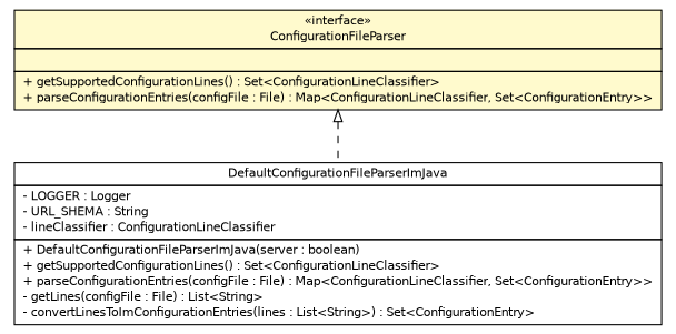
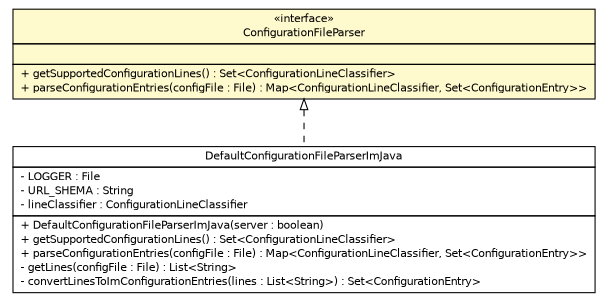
  digraph {
    nodesep=0.25
    ranksep=0.5
    node [fontcolor=black fontname=Helvetica fontsize=10.0 shape=plaintext]
    n1 [label=<<table title="de.hsbremen.tc.tnc.tnccs.im.loader.ConfigurationFileParser" border="0" cellborder="1" cellspacing="0" cellpadding="2" port="p" bgcolor="lemonChiffon" href="./ConfigurationFileParser.html"> 		<tr><td><table border="0" cellspacing="0" cellpadding="1"> <tr><td align="center" balign="center"> &#171;interface&#187; </td></tr> <tr><td align="center" balign="center"> ConfigurationFileParser </td></tr> 		</table></td></tr> 		<tr><td><table border="0" cellspacing="0" cellpadding="1"> <tr><td align="left" balign="left">  </td></tr> 		</table></td></tr> 		<tr><td><table border="0" cellspacing="0" cellpadding="1"> <tr><td align="left" balign="left"> + getSupportedConfigurationLines() : Set&lt;ConfigurationLineClassifier&gt; </td></tr> <tr><td align="left" balign="left"> + parseConfigurationEntries(configFile : File) : Map&lt;ConfigurationLineClassifier, Set&lt;ConfigurationEntry&gt;&gt; </td></tr> 		</table></td></tr> 		</table>>]
-   n2 [label=<<table title="de.hsbremen.tc.tnc.tnccs.im.loader.simple.DefaultConfigurationFileParserImJava" border="0" cellborder="1" cellspacing="0" cellpadding="2" port="p" href="./simple/DefaultConfigurationFileParserImJava.html"> 		<tr><td><table border="0" cellspacing="0" cellpadding="1"> <tr><td align="center" balign="center"> DefaultConfigurationFileParserImJava </td></tr> 		</table></td></tr> 		<tr><td><table border="0" cellspacing="0" cellpadding="1"> <tr><td align="left" balign="left"> - LOGGER : Logger </td></tr> <tr><td align="left" balign="left"> - URL_SHEMA : String </td></tr> <tr><td align="left" balign="left"> - lineClassifier : ConfigurationLineClassifier </td></tr> 		</table></td></tr> 		<tr><td><table border="0" cellspacing="0" cellpadding="1"> <tr><td align="left" balign="left"> + DefaultConfigurationFileParserImJava(server : boolean) </td></tr> <tr><td align="left" balign="left"> + getSupportedConfigurationLines() : Set&lt;ConfigurationLineClassifier&gt; </td></tr> <tr><td align="left" balign="left"> + parseConfigurationEntries(configFile : File) : Map&lt;ConfigurationLineClassifier, Set&lt;ConfigurationEntry&gt;&gt; </td></tr> <tr><td align="left" balign="left"> - getLines(configFile : File) : List&lt;String&gt; </td></tr> <tr><td align="left" balign="left"> - convertLinesToImConfigurationEntries(lines : List&lt;String&gt;) : Set&lt;ConfigurationEntry&gt; </td></tr> 		</table></td></tr> 		</table>>]
+   n2 [label=<<table title="de.hsbremen.tc.tnc.tnccs.im.loader.simple.DefaultConfigurationFileParserImJava" border="0" cellborder="1" cellspacing="0" cellpadding="2" port="p" href="./simple/DefaultConfigurationFileParserImJava.html"> 		<tr><td><table border="0" cellspacing="0" cellpadding="1"> <tr><td align="center" balign="center"> DefaultConfigurationFileParserImJava </td></tr> 		</table></td></tr> 		<tr><td><table border="0" cellspacing="0" cellpadding="1"> <tr><td align="left" balign="left"> - LOGGER : File </td></tr> <tr><td align="left" balign="left"> - URL_SHEMA : String </td></tr> <tr><td align="left" balign="left"> - lineClassifier : ConfigurationLineClassifier </td></tr> 		</table></td></tr> 		<tr><td><table border="0" cellspacing="0" cellpadding="1"> <tr><td align="left" balign="left"> + DefaultConfigurationFileParserImJava(server : boolean) </td></tr> <tr><td align="left" balign="left"> + getSupportedConfigurationLines() : Set&lt;ConfigurationLineClassifier&gt; </td></tr> <tr><td align="left" balign="left"> + parseConfigurationEntries(configFile : File) : Map&lt;ConfigurationLineClassifier, Set&lt;ConfigurationEntry&gt;&gt; </td></tr> <tr><td align="left" balign="left"> - getLines(configFile : File) : List&lt;String&gt; </td></tr> <tr><td align="left" balign="left"> - convertLinesToImConfigurationEntries(lines : List&lt;String&gt;) : Set&lt;ConfigurationEntry&gt; </td></tr> 		</table></td></tr> 		</table>>]
    n1 -> n2 [arrowtail=empty dir=back fontname=Helvetica fontsize=10 headport=p labelfontname=Helvetica labelfontsize=10 style=dashed tailport=p]
  }
